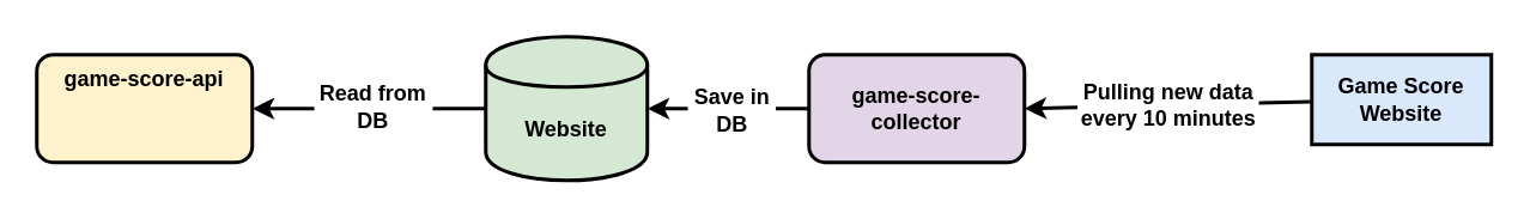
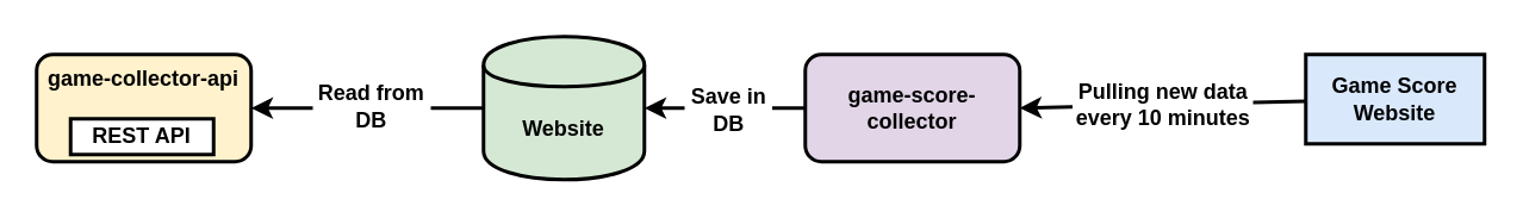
  <mxCell id="0" />
  <mxCell id="1" parent="0" />
- <mxCell id="2" value="&lt;b&gt;game-score-api&lt;/b&gt;" style="rounded=1;whiteSpace=wrap;html=1;strokeWidth=2;horizontal=1;verticalAlign=top;fillColor=#fff2cc;strokeColor=#000000;" parent="1" vertex="1"><mxGeometry x="20" y="30" width="120" height="60" as="geometry" /></mxCell>
+ <mxCell id="2" value="&lt;b&gt;game-collector-api&lt;/b&gt;" style="rounded=1;whiteSpace=wrap;html=1;strokeWidth=2;horizontal=1;verticalAlign=top;fillColor=#fff2cc;strokeColor=#000000;" parent="1" vertex="1"><mxGeometry x="20" y="30" width="120" height="60" as="geometry" /></mxCell>
  <mxCell id="3" value="&lt;b&gt;Website&lt;/b&gt;" style="shape=cylinder;whiteSpace=wrap;html=1;boundedLbl=1;backgroundOutline=1;strokeWidth=2;fillColor=#d5e8d4;strokeColor=#000000;" parent="1" vertex="1"><mxGeometry x="270" y="20" width="90" height="80" as="geometry" /></mxCell>
  <mxCell id="4" value="&lt;b&gt;game-score-collector&lt;/b&gt;" style="rounded=1;whiteSpace=wrap;html=1;strokeWidth=2;fillColor=#e1d5e7;strokeColor=#000000;" parent="1" vertex="1"><mxGeometry x="450" y="30" width="120" height="60" as="geometry" /></mxCell>
  <mxCell id="5" value="&lt;b&gt;Game Score&lt;br&gt;Website&lt;/b&gt;" style="rounded=0;whiteSpace=wrap;html=1;strokeWidth=2;fillColor=#dae8fc;strokeColor=#000000;" parent="1" vertex="1"><mxGeometry x="730" y="30" width="100" height="50" as="geometry" /></mxCell>
+ <mxCell id="6" value="&lt;b&gt;REST API&lt;/b&gt;" style="rounded=0;whiteSpace=wrap;html=1;strokeWidth=2;" parent="1" vertex="1"><mxGeometry x="39" y="66" width="80" height="20" as="geometry" /></mxCell>
  <mxCell id="7" value="" style="endArrow=none;startArrow=classic;html=1;exitX=1;exitY=0.5;exitDx=0;exitDy=0;strokeWidth=2;endFill=0;" parent="1" source="4" target="5" edge="1"><mxGeometry width="50" height="50" relative="1" as="geometry"><mxPoint x="410" y="110" as="sourcePoint" /><mxPoint x="460" y="60" as="targetPoint" /></mxGeometry></mxCell>
  <mxCell id="8" value="&lt;b&gt;&amp;nbsp;Pulling new data&amp;nbsp;&lt;br&gt;every 10 minutes&lt;/b&gt;" style="text;html=1;resizable=0;points=[];align=center;verticalAlign=middle;labelBackgroundColor=#ffffff;" parent="7" vertex="1" connectable="0"><mxGeometry x="0.142" y="2" relative="1" as="geometry"><mxPoint x="-11.5" y="2" as="offset" /></mxGeometry></mxCell>
  <mxCell id="9" value="" style="endArrow=classic;html=1;strokeWidth=2;exitX=0;exitY=0.5;exitDx=0;exitDy=0;entryX=1;entryY=0.5;entryDx=0;entryDy=0;" parent="1" source="4" target="3" edge="1"><mxGeometry width="50" height="50" relative="1" as="geometry"><mxPoint x="310" y="180" as="sourcePoint" /><mxPoint x="360" y="130" as="targetPoint" /></mxGeometry></mxCell>
  <mxCell id="10" value="&lt;b&gt;&amp;nbsp;Save in&amp;nbsp;&lt;br&gt;DB&lt;/b&gt;&lt;br&gt;" style="text;html=1;resizable=0;points=[];align=center;verticalAlign=middle;labelBackgroundColor=#ffffff;" parent="9" vertex="1" connectable="0"><mxGeometry x="-0.012" relative="1" as="geometry"><mxPoint as="offset" /></mxGeometry></mxCell>
  <mxCell id="11" value="" style="endArrow=classic;html=1;strokeWidth=2;entryX=1;entryY=0.5;entryDx=0;entryDy=0;exitX=0;exitY=0.5;exitDx=0;exitDy=0;" parent="1" source="3" target="2" edge="1"><mxGeometry width="50" height="50" relative="1" as="geometry"><mxPoint x="180" y="190" as="sourcePoint" /><mxPoint x="230" y="140" as="targetPoint" /></mxGeometry></mxCell>
  <mxCell id="12" value="&lt;b&gt;&amp;nbsp;Read from&amp;nbsp;&lt;br&gt;DB&lt;/b&gt;&lt;br&gt;" style="text;html=1;resizable=0;points=[];align=center;verticalAlign=middle;labelBackgroundColor=#ffffff;" parent="11" vertex="1" connectable="0"><mxGeometry x="-0.01" y="-2" relative="1" as="geometry"><mxPoint as="offset" /></mxGeometry></mxCell>
